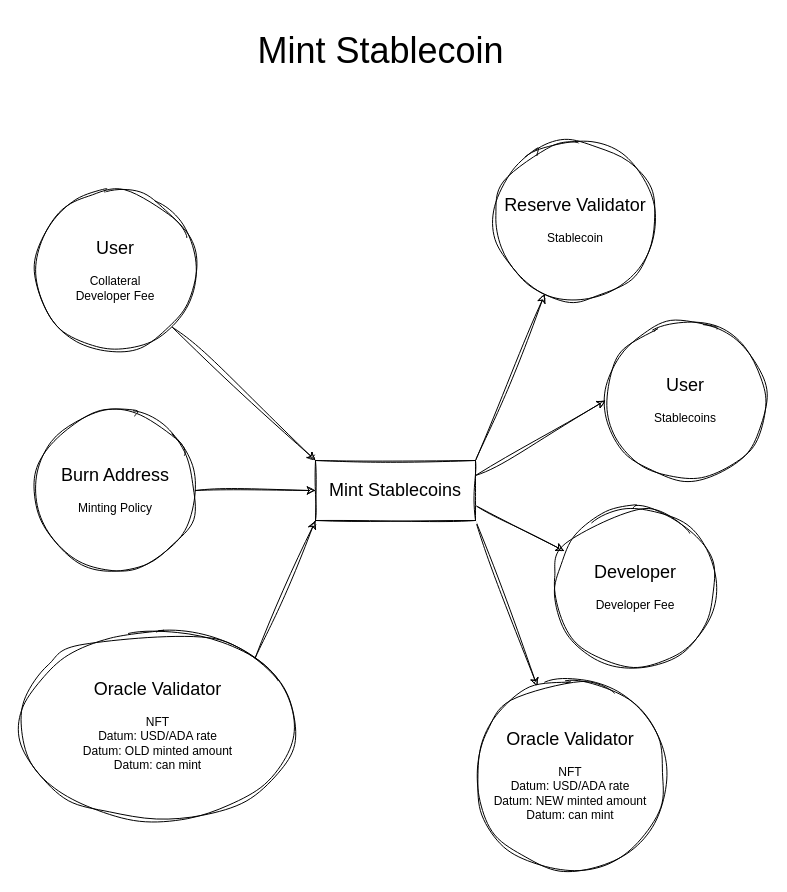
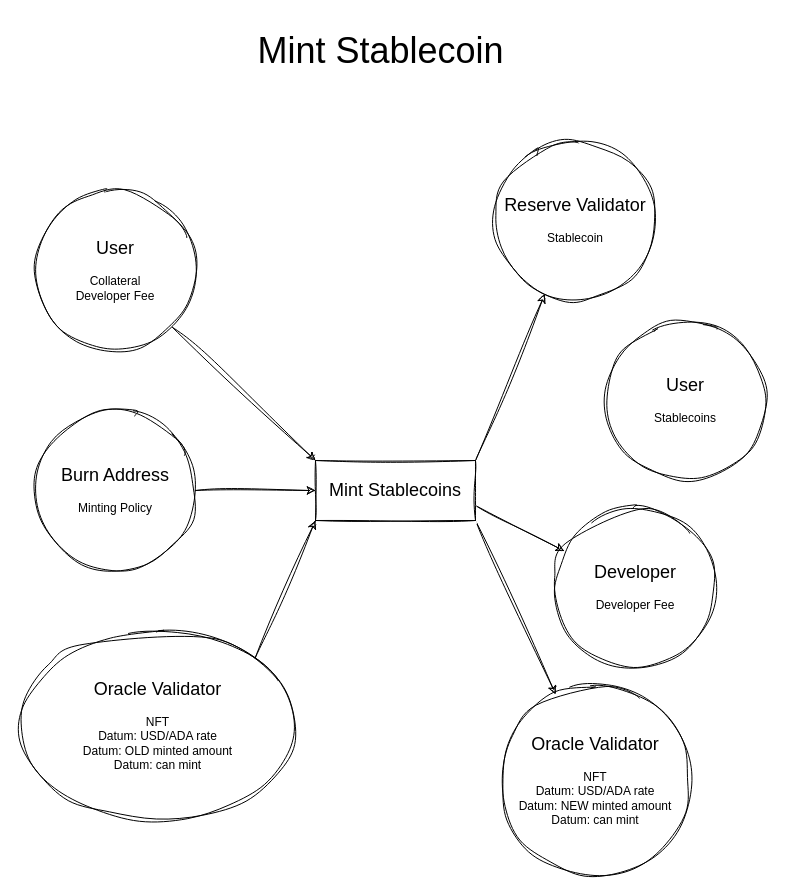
  <mxCell id="0" />
  <mxCell id="1" parent="0" />
  <mxCell id="2" style="edgeStyle=none;html=1;exitX=1;exitY=1;exitDx=0;exitDy=0;entryX=0;entryY=0;entryDx=0;entryDy=0;sketch=1;curveFitting=1;jiggle=2;rounded=0;" parent="1" source="3" target="8" edge="1"><mxGeometry relative="1" as="geometry" /></mxCell>
  <mxCell id="3" value="&lt;font style=&quot;&quot;&gt;&lt;span style=&quot;font-size: 18px;&quot;&gt;User&lt;/span&gt;&lt;br style=&quot;font-size: 12px;&quot;&gt;&lt;br style=&quot;font-size: 12px;&quot;&gt;Collateral&lt;br&gt;Developer Fee&lt;br&gt;&lt;/font&gt;" style="ellipse;whiteSpace=wrap;html=1;aspect=fixed;sketch=1;curveFitting=1;jiggle=2;rounded=0;" parent="1" vertex="1"><mxGeometry x="35" y="190" width="160" height="160" as="geometry" /></mxCell>
  <mxCell id="4" style="edgeStyle=none;html=1;exitX=1;exitY=0;exitDx=0;exitDy=0;fontSize=18;sketch=1;curveFitting=1;jiggle=2;rounded=0;" parent="1" source="8" target="10" edge="1"><mxGeometry relative="1" as="geometry" /></mxCell>
  <mxCell id="5" style="edgeStyle=none;html=1;exitX=1;exitY=0.75;exitDx=0;exitDy=0;fontSize=18;sketch=1;curveFitting=1;jiggle=2;rounded=0;" parent="1" source="8" target="9" edge="1"><mxGeometry relative="1" as="geometry" /></mxCell>
- <mxCell id="6" style="edgeStyle=none;html=1;exitX=1;exitY=0.25;exitDx=0;exitDy=0;entryX=0;entryY=0.5;entryDx=0;entryDy=0;sketch=1;curveFitting=1;jiggle=2;rounded=0;" parent="1" source="8" target="16" edge="1"><mxGeometry relative="1" as="geometry" /></mxCell>
  <mxCell id="7" style="edgeStyle=none;html=1;exitX=1;exitY=1;exitDx=0;exitDy=0;sketch=1;curveFitting=1;jiggle=2;rounded=0;" parent="1" source="8" target="17" edge="1"><mxGeometry relative="1" as="geometry" /></mxCell>
  <mxCell id="8" value="&lt;font style=&quot;font-size: 18px;&quot;&gt;Mint Stablecoins&lt;/font&gt;" style="rounded=0;whiteSpace=wrap;html=1;sketch=1;curveFitting=1;jiggle=2;" parent="1" vertex="1"><mxGeometry x="315" y="460" width="160" height="60" as="geometry" /></mxCell>
  <mxCell id="9" value="&lt;span style=&quot;font-size: 18px;&quot;&gt;Developer&lt;/span&gt;&lt;br&gt;&lt;br&gt;Developer Fee" style="ellipse;whiteSpace=wrap;html=1;aspect=fixed;sketch=1;curveFitting=1;jiggle=2;rounded=0;" parent="1" vertex="1"><mxGeometry x="555" y="507" width="160" height="160" as="geometry" /></mxCell>
  <mxCell id="10" value="&lt;span style=&quot;font-size: 18px;&quot;&gt;Reserve Validator&lt;/span&gt;&lt;br&gt;&lt;br&gt;Stablecoin" style="ellipse;whiteSpace=wrap;html=1;aspect=fixed;sketch=1;curveFitting=1;jiggle=2;rounded=0;" parent="1" vertex="1"><mxGeometry x="495" y="140" width="160" height="160" as="geometry" /></mxCell>
  <mxCell id="11" value="&lt;font style=&quot;font-size: 36px;&quot;&gt;Mint Stablecoin&lt;/font&gt;" style="text;html=1;align=center;verticalAlign=middle;resizable=0;points=[];autosize=1;strokeColor=none;fillColor=none;fontSize=14;sketch=1;curveFitting=1;jiggle=2;rounded=0;" parent="1" vertex="1"><mxGeometry x="245" y="20" width="270" height="60" as="geometry" /></mxCell>
  <mxCell id="12" style="edgeStyle=none;html=1;exitX=1;exitY=0;exitDx=0;exitDy=0;entryX=0;entryY=1;entryDx=0;entryDy=0;sketch=1;curveFitting=1;jiggle=2;rounded=0;" parent="1" source="13" target="8" edge="1"><mxGeometry relative="1" as="geometry" /></mxCell>
  <mxCell id="13" value="&lt;font style=&quot;font-size: 18px;&quot;&gt;Oracle Validator&lt;/font&gt;&lt;br&gt;&lt;br&gt;NFT&lt;br&gt;Datum: USD/ADA rate&lt;br&gt;Datum: OLD minted amount&lt;br&gt;Datum: can mint" style="ellipse;whiteSpace=wrap;html=1;aspect=fixed;sketch=1;curveFitting=1;jiggle=2;rounded=0;" parent="1" vertex="1"><mxGeometry x="20" y="630" width="275" height="190" as="geometry" /></mxCell>
  <mxCell id="14" style="edgeStyle=none;html=1;exitX=1;exitY=0.5;exitDx=0;exitDy=0;entryX=0;entryY=0.5;entryDx=0;entryDy=0;sketch=1;curveFitting=1;jiggle=2;rounded=0;" parent="1" source="15" target="8" edge="1"><mxGeometry relative="1" as="geometry" /></mxCell>
  <mxCell id="15" value="&lt;font style=&quot;&quot;&gt;&lt;span style=&quot;font-size: 18px;&quot;&gt;Burn Address&lt;/span&gt;&lt;br&gt;&lt;br&gt;Minting Policy&lt;br&gt;&lt;/font&gt;" style="ellipse;whiteSpace=wrap;html=1;aspect=fixed;sketch=1;curveFitting=1;jiggle=2;rounded=0;" parent="1" vertex="1"><mxGeometry x="35" y="410" width="160" height="160" as="geometry" /></mxCell>
  <mxCell id="16" value="&lt;font style=&quot;&quot;&gt;&lt;span style=&quot;font-size: 18px;&quot;&gt;User&lt;/span&gt;&lt;br style=&quot;font-size: 12px;&quot;&gt;&lt;br style=&quot;font-size: 12px;&quot;&gt;Stablecoins&lt;br&gt;&lt;/font&gt;" style="ellipse;whiteSpace=wrap;html=1;aspect=fixed;sketch=1;curveFitting=1;jiggle=2;rounded=0;" parent="1" vertex="1"><mxGeometry x="605" y="320" width="160" height="160" as="geometry" /></mxCell>
- <mxCell id="17" value="&lt;font style=&quot;font-size: 18px;&quot;&gt;Oracle Validator&lt;/font&gt;&lt;br&gt;&lt;br&gt;NFT&lt;br&gt;Datum: USD/ADA rate&lt;br&gt;Datum: NEW minted amount&lt;br&gt;Datum: can mint" style="ellipse;whiteSpace=wrap;html=1;aspect=fixed;sketch=1;curveFitting=1;jiggle=2;rounded=0;" parent="1" vertex="1"><mxGeometry x="475" y="680" width="190" height="190" as="geometry" /></mxCell>
+ <mxCell id="17" value="&lt;font style=&quot;font-size: 18px;&quot;&gt;Oracle Validator&lt;/font&gt;&lt;br&gt;&lt;br&gt;NFT&lt;br&gt;Datum: USD/ADA rate&lt;br&gt;Datum: NEW minted amount&lt;br&gt;Datum: can mint" style="ellipse;whiteSpace=wrap;html=1;aspect=fixed;sketch=1;curveFitting=1;jiggle=2;rounded=0;" parent="1" vertex="1"><mxGeometry x="500" y="685" width="190" height="190" as="geometry" /></mxCell>
